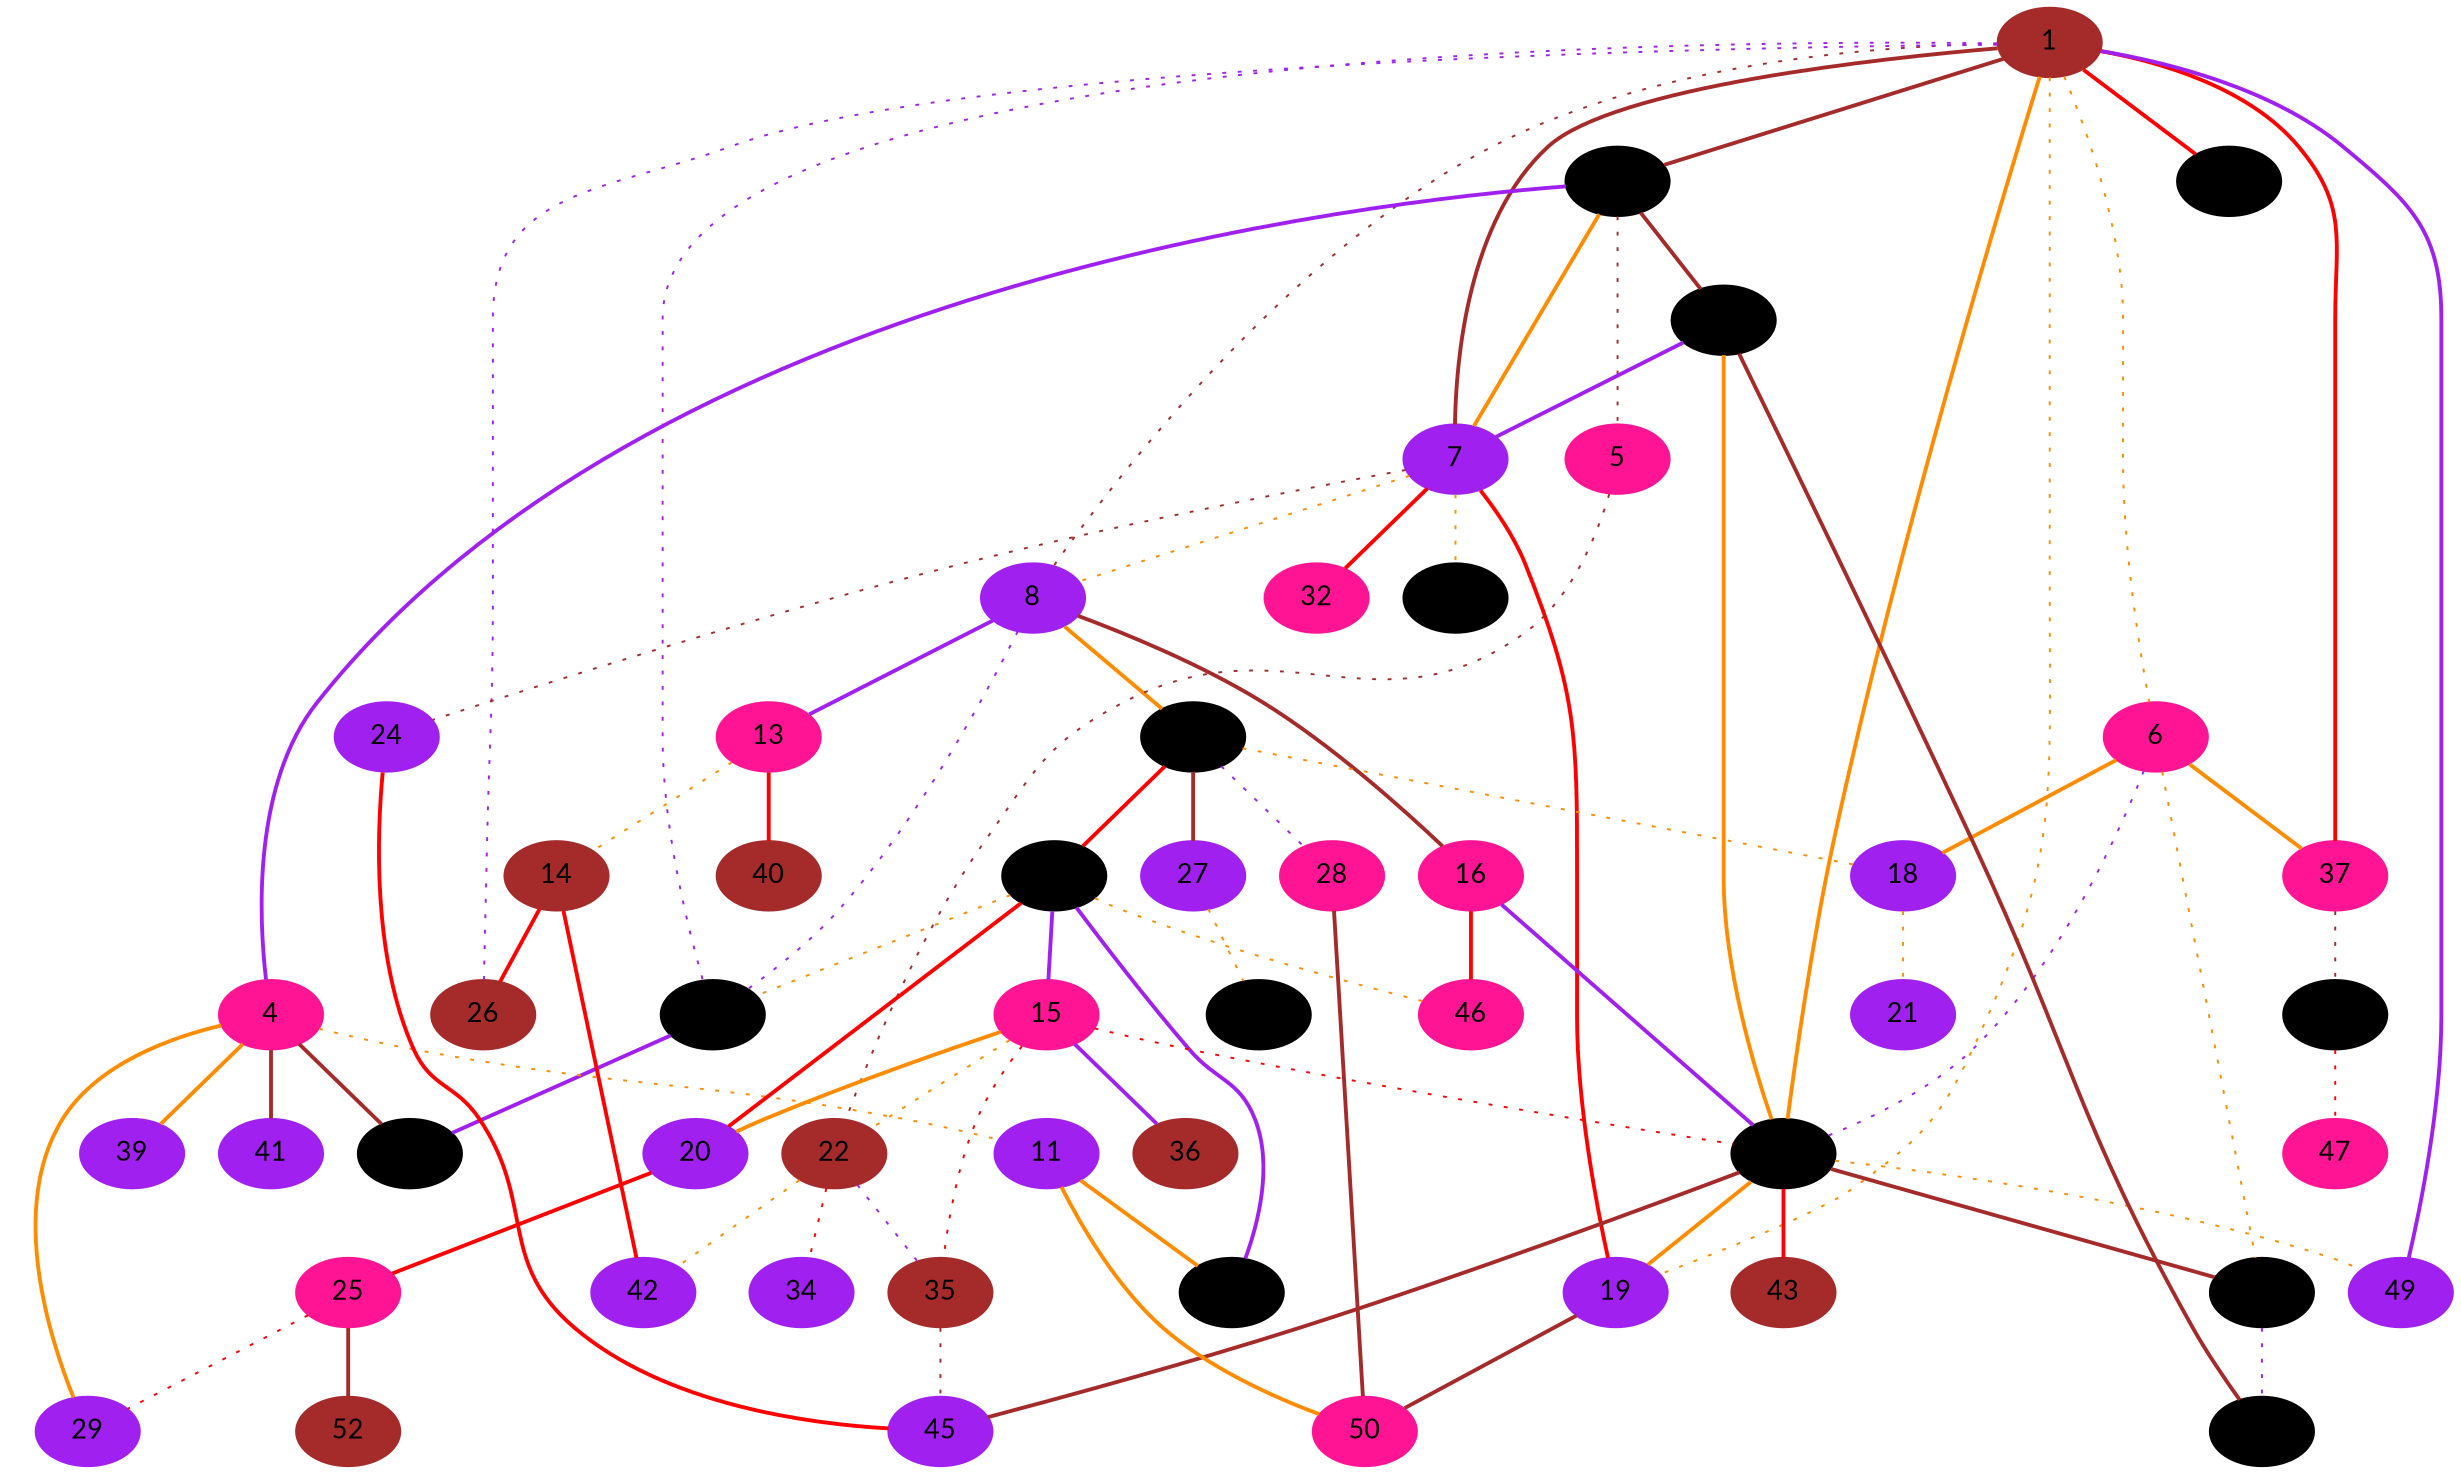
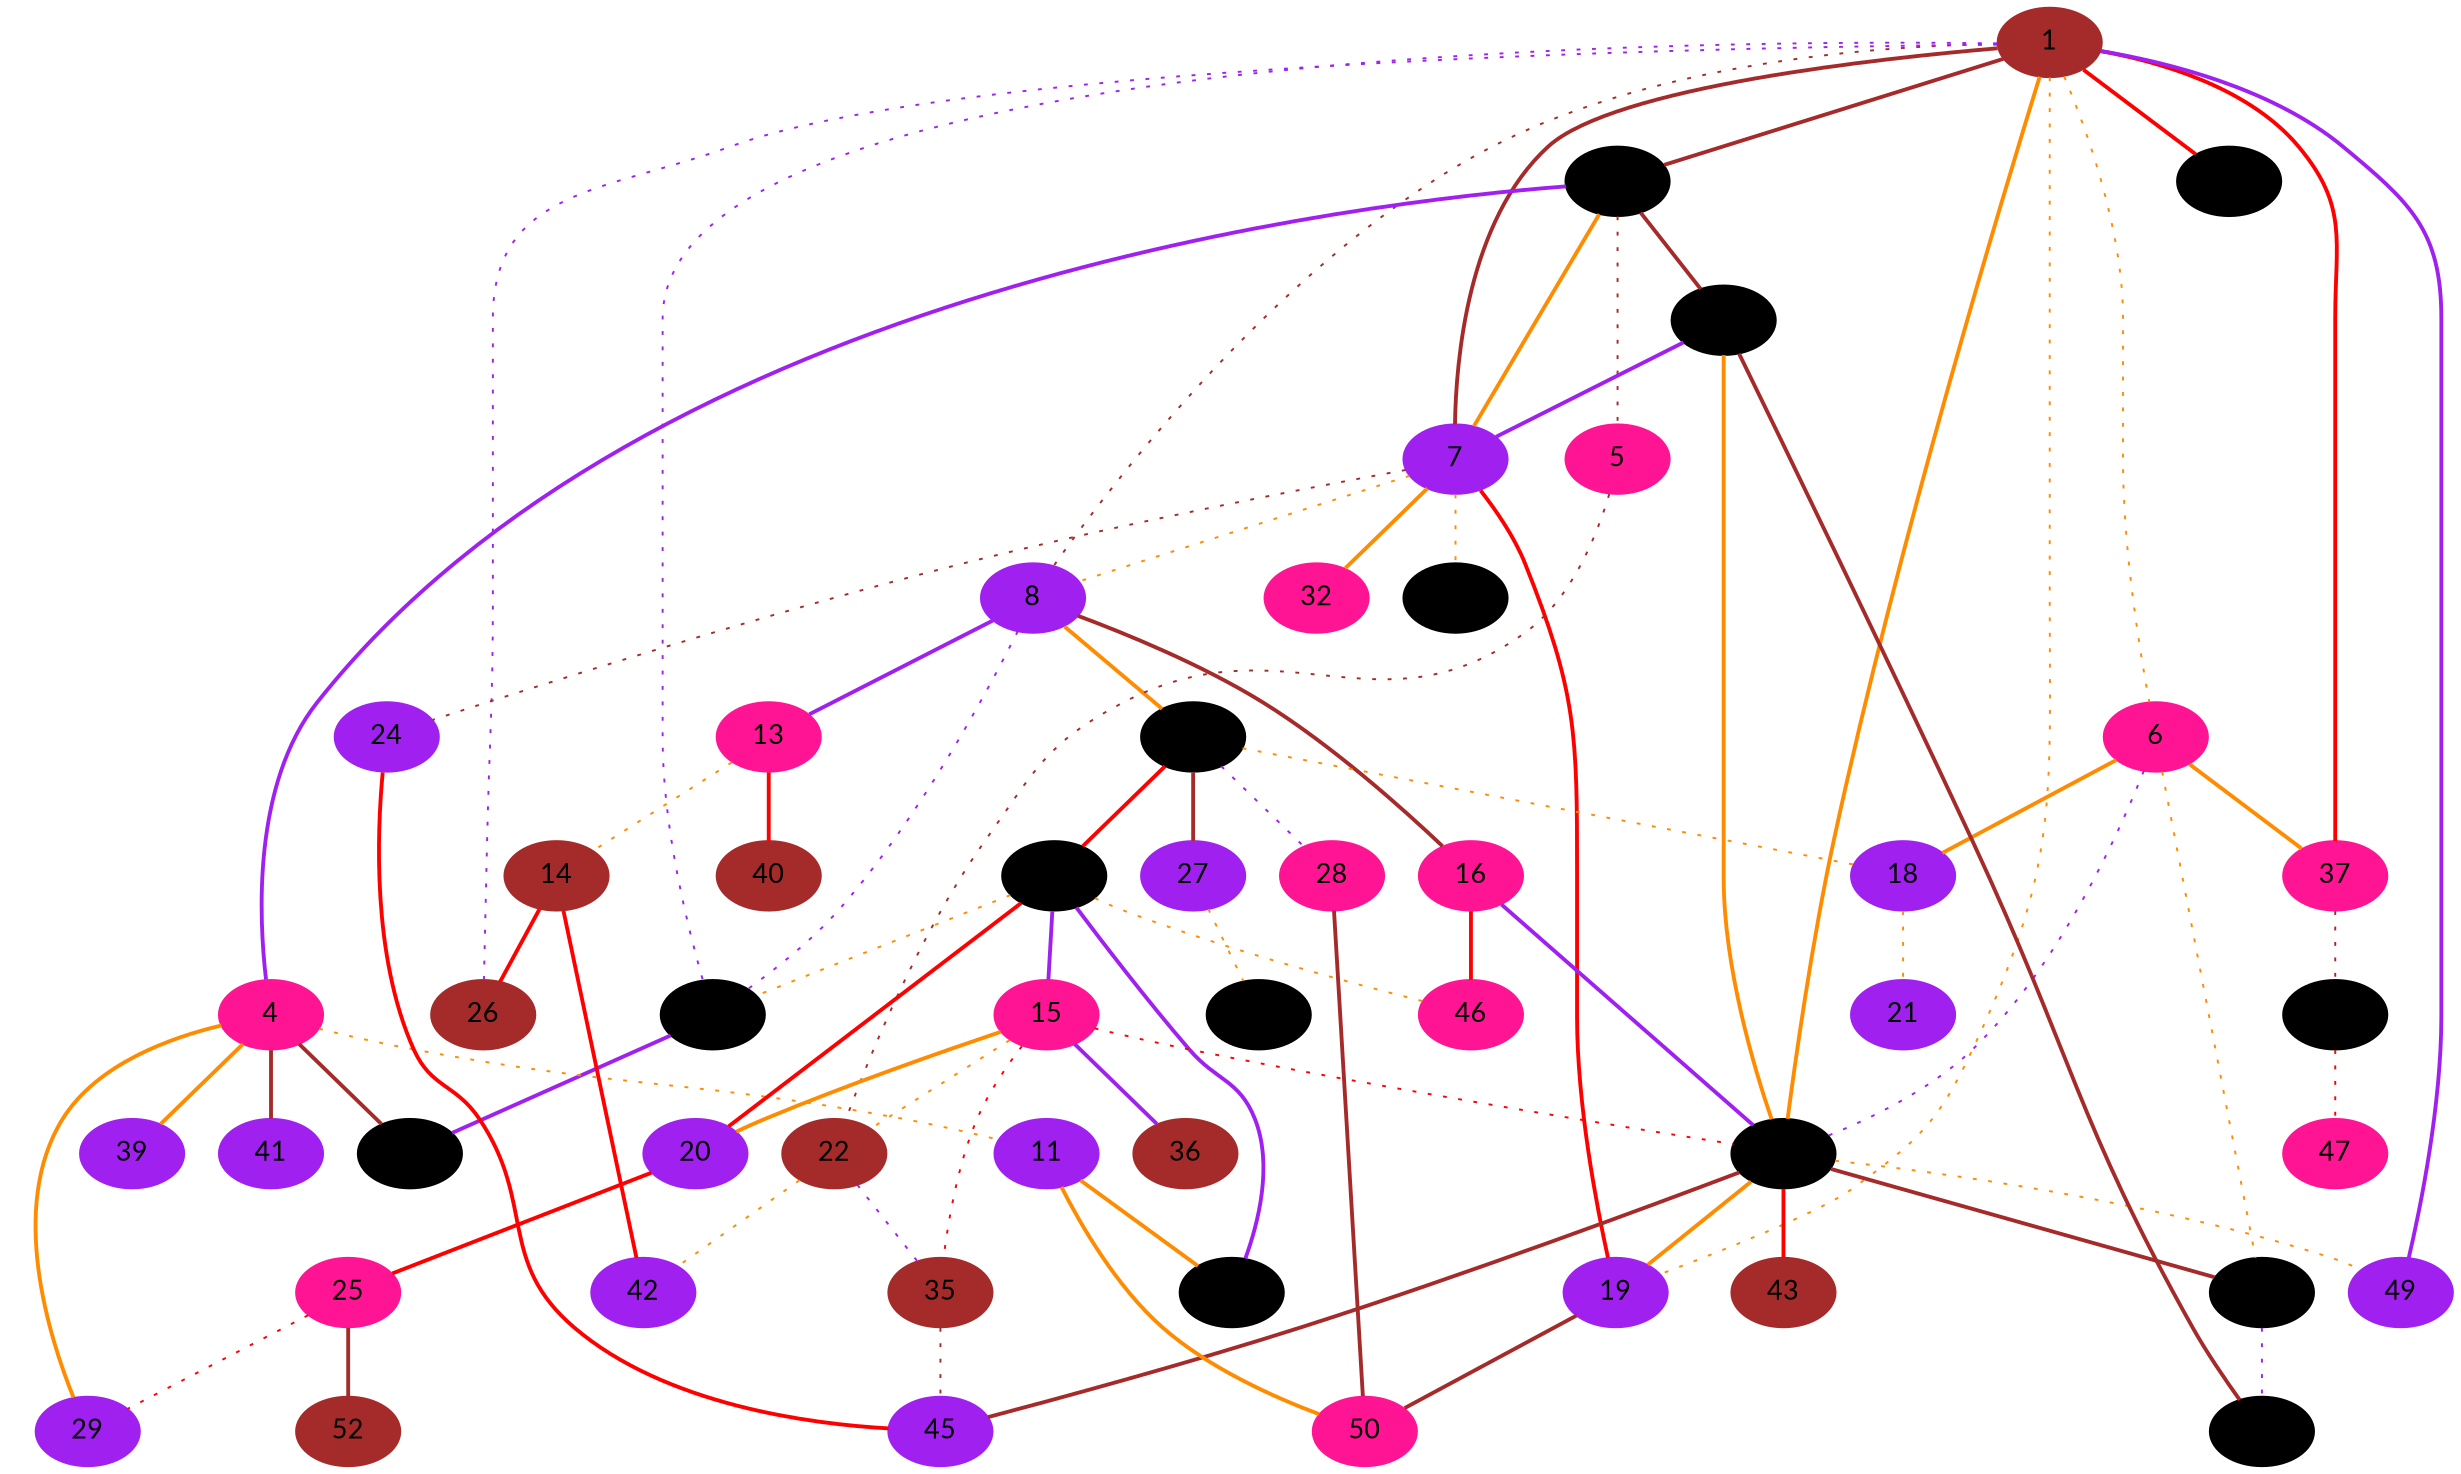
  graph {
    fontname=Lato
    node [color=purple fontname=Lato style=filled]
    edge [color=darkorange fontname=Lato style=bold weight=1.0]
    1 [color=brown]
    2 [color=black]
    6 [color=deeppink]
    7
    8
    12 [color=black]
    17 [color=black]
    19
    26 [color=brown]
    33 [color=black]
    37 [color=deeppink]
    49
    3 [color=black]
    4 [color=deeppink]
    5 [color=deeppink]
    18
    23 [color=black]
    24
    30 [color=black]
    32 [color=deeppink]
    9 [color=black]
    13 [color=deeppink]
    16 [color=deeppink]
    48 [color=black]
    43 [color=brown]
    45
    50 [color=deeppink]
    38 [color=black]
    51 [color=black]
    11
    29
    39
    41
    22 [color=brown]
    44 [color=black]
    42
    35 [color=brown]
-   34
    21
    10 [color=black]
    27
    28 [color=deeppink]
    14 [color=brown]
    40 [color=brown]
    46 [color=deeppink]
    15 [color=deeppink]
    20
    31 [color=black]
    36 [color=brown]
    25 [color=deeppink]
    52 [color=brown]
    47 [color=deeppink]
    1 -- 2 [color=brown]
    1 -- 6 [style=dotted]
    1 -- 7 [color=brown]
    1 -- 8 [color=brown style=dotted]
    1 -- 12 [color=purple style=dotted]
    1 -- 17
    1 -- 19 [style=dotted]
    1 -- 26 [color=purple style=dotted]
    1 -- 33 [color=red weight=3.0]
    1 -- 37 [color=red]
    1 -- 49 [color=purple]
    2 -- 7
    2 -- 3 [color=brown]
    2 -- 4 [color=purple]
    2 -- 5 [color=brown style=dotted]
    6 -- 17 [color=purple style=dotted]
    6 -- 37
    6 -- 18
    6 -- 23 [style=dotted]
    7 -- 8 [style=dotted]
    7 -- 19 [color=red]
    7 -- 24 [color=brown style=dotted]
    7 -- 30 [style=dotted]
-   7 -- 32 [color=red weight=2.0]
+   7 -- 32 [weight=2.0]
    8 -- 12 [color=purple style=dotted]
    8 -- 9
    8 -- 13 [color=purple]
    8 -- 16 [color=brown]
    12 -- 48 [color=purple]
    17 -- 19
    17 -- 49 [style=dotted weight=2.0]
    17 -- 23 [color=brown]
    17 -- 43 [color=red]
    17 -- 45 [color=brown]
    19 -- 50 [color=brown]
    37 -- 38 [color=brown style=dotted]
    3 -- 7 [color=purple]
    3 -- 17
    3 -- 51 [color=brown]
    4 -- 48 [color=brown]
    4 -- 11 [style=dotted]
    4 -- 29
    4 -- 39
    4 -- 41 [color=brown]
    5 -- 22 [color=brown style=dotted]
    18 -- 21 [style=dotted]
    23 -- 51 [color=purple style=dotted weight=2.0]
    24 -- 45 [color=red]
    9 -- 18 [style=dotted]
    9 -- 10 [color=red]
    9 -- 27 [color=brown]
    9 -- 28 [color=purple style=dotted]
    13 -- 14 [style=dotted]
    13 -- 40 [color=red]
    16 -- 17 [color=purple]
    16 -- 46 [color=red]
    38 -- 47 [color=red style=dotted]
    11 -- 50
    11 -- 44
    22 -- 42 [style=dotted]
    22 -- 35 [color=purple style=dotted]
-   22 -- 34 [color=red style=dotted]
    35 -- 45 [color=brown style=dotted]
    10 -- 12 [style=dotted]
    10 -- 44 [color=purple]
    10 -- 46 [style=dotted]
    10 -- 15 [color=purple]
    10 -- 20 [color=red]
    27 -- 31 [style=dotted]
    28 -- 50 [color=brown]
    14 -- 26 [color=red]
    14 -- 42 [color=red]
    15 -- 17 [color=red style=dotted]
    15 -- 22 [style=dotted]
    15 -- 35 [color=red style=dotted]
    15 -- 20
    15 -- 36 [color=purple]
    20 -- 25 [color=red]
    25 -- 29 [color=red style=dotted]
    25 -- 52 [color=brown]
  }
